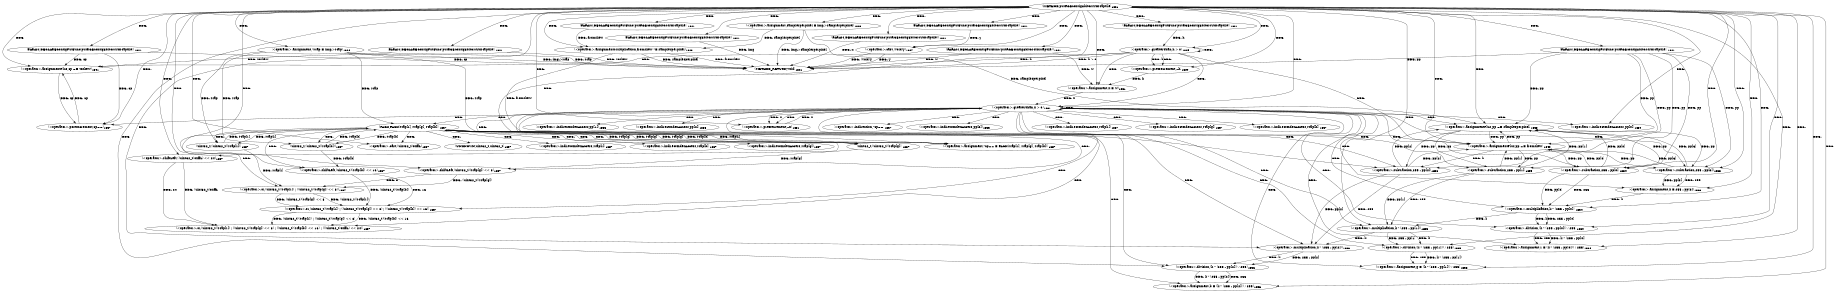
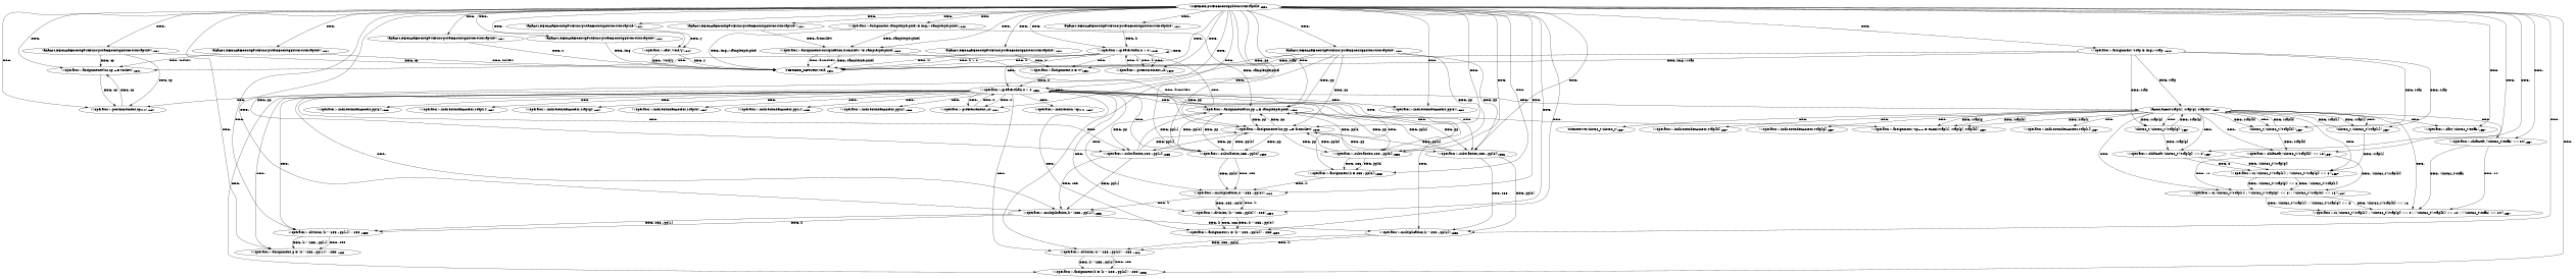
  digraph {
    n1 [label=<(METHOD,putRGBcontig8bitCMYKMaptile)<SUB>1821</SUB>>]
    n2 [label=<(PARAM,DECLAREContigPutFunc(putRGBcontig8bitCMYKMaptile))<SUB>1821</SUB>>]
    n3 [label=<(PARAM,DECLAREContigPutFunc(putRGBcontig8bitCMYKMaptile))<SUB>1821</SUB>>]
    n4 [label=<(PARAM,DECLAREContigPutFunc(putRGBcontig8bitCMYKMaptile))<SUB>1821</SUB>>]
    n5 [label=<(PARAM,DECLAREContigPutFunc(putRGBcontig8bitCMYKMaptile))<SUB>1821</SUB>>]
    n6 [label=<(PARAM,DECLAREContigPutFunc(putRGBcontig8bitCMYKMaptile))<SUB>1821</SUB>>]
    n7 [label=<(PARAM,DECLAREContigPutFunc(putRGBcontig8bitCMYKMaptile))<SUB>1821</SUB>>]
    n8 [label=<(PARAM,DECLAREContigPutFunc(putRGBcontig8bitCMYKMaptile))<SUB>1821</SUB>>]
    n9 [label=<(PARAM,DECLAREContigPutFunc(putRGBcontig8bitCMYKMaptile))<SUB>1821</SUB>>]
    n10 [label=<(PARAM,DECLAREContigPutFunc(putRGBcontig8bitCMYKMaptile))<SUB>1821</SUB>>]
    n11 [label=<(&lt;operator&gt;.assignment,samplesperpixel = img-&gt;samplesperpixel)<SUB>1823</SUB>>]
    n12 [label=<(&lt;operator&gt;.assignment,*Map = img-&gt;Map)<SUB>1824</SUB>>]
    n13 [label=<(&lt;operator&gt;.cast,(void)y)<SUB>1827</SUB>>]
    n14 [label=<(&lt;operator&gt;.assignmentMultiplication,fromskew *= samplesperpixel)<SUB>1828</SUB>>]
    n15 [label=<(&lt;operator&gt;.greaterThan,h &gt; 0)<SUB>1829</SUB>>]
    n16 [label=<(&lt;operator&gt;.preDecrement,--h)<SUB>1829</SUB>>]
    n17 [label=<(&lt;operator&gt;.assignmentPlus,pp += fromskew)<SUB>1840</SUB>>]
    n18 [label=<(&lt;operator&gt;.assignmentPlus,cp += toskew)<SUB>1841</SUB>>]
    n19 [label=<(&lt;operator&gt;.greaterThan,x &gt; 0)<SUB>1831</SUB>>]
    n20 [label=<(&lt;operator&gt;.preDecrement,--x)<SUB>1831</SUB>>]
    n21 [label=<(&lt;operator&gt;.assignment,x = w)<SUB>1831</SUB>>]
    n22 [label=<(&lt;operator&gt;.assignment,k = 255 - pp[3])<SUB>1833</SUB>>]
    n23 [label=<(&lt;operator&gt;.assignment,r = (k * (255 - pp[0])) / 255)<SUB>1834</SUB>>]
    n24 [label=<(&lt;operator&gt;.assignment,g = (k * (255 - pp[1])) / 255)<SUB>1835</SUB>>]
    n25 [label=<(&lt;operator&gt;.assignment,b = (k * (255 - pp[2])) / 255)<SUB>1836</SUB>>]
    n26 [label=<(&lt;operator&gt;.assignmentPlus,pp += samplesperpixel)<SUB>1838</SUB>>]
    n27 [label=<(&lt;operator&gt;.subtraction,255 - pp[3])<SUB>1833</SUB>>]
    n28 [label=<(&lt;operator&gt;.division,(k * (255 - pp[0])) / 255)<SUB>1834</SUB>>]
    n29 [label=<(&lt;operator&gt;.division,(k * (255 - pp[1])) / 255)<SUB>1835</SUB>>]
    n30 [label=<(&lt;operator&gt;.division,(k * (255 - pp[2])) / 255)<SUB>1836</SUB>>]
    n31 [label=<(&lt;operator&gt;.multiplication,k * (255 - pp[0]))<SUB>1834</SUB>>]
    n32 [label=<(&lt;operator&gt;.multiplication,k * (255 - pp[1]))<SUB>1835</SUB>>]
    n33 [label=<(&lt;operator&gt;.multiplication,k * (255 - pp[2]))<SUB>1836</SUB>>]
    n34 [label=<(&lt;operator&gt;.postIncrement,cp++)<SUB>1837</SUB>>]
    n35 [label=<(&lt;operator&gt;.subtraction,255 - pp[0])<SUB>1834</SUB>>]
    n36 [label=<(&lt;operator&gt;.subtraction,255 - pp[2])<SUB>1836</SUB>>]
    n37 [label=<(&lt;operator&gt;.shiftLeft,((uint32_t)0xffL) &lt;&lt; 24)<SUB>1837</SUB>>]
    n38 [label=<(&lt;operator&gt;.shiftLeft,(uint32_t)(Map[b]) &lt;&lt; 16)<SUB>1837</SUB>>]
    n39 [label=<(&lt;operator&gt;.cast,(uint32_t)0xffL)<SUB>1837</SUB>>]
    n40 [label=<(&lt;operator&gt;.shiftLeft,(uint32_t)(Map[g]) &lt;&lt; 8)<SUB>1837</SUB>>]
    n41 [label=<(&lt;operator&gt;.indirectIndexAccess,pp[0])<SUB>1834</SUB>>]
    n42 [label=<(METHOD_RETURN,void)<SUB>1821</SUB>>]
    n43 [label=<(&lt;operator&gt;.subtraction,255 - pp[1])<SUB>1835</SUB>>]
    n44 [label=<(PACK,PACK(Map[r], Map[g], Map[b]))<SUB>1837</SUB>>]
    n45 [label=<(uint32_t,(uint32_t)(Map[r]))<SUB>1837</SUB>>]
    n46 [label=<(uint32_t,(uint32_t)(Map[b]))<SUB>1837</SUB>>]
    n47 [label=<(uint32_t,(uint32_t)(Map[g]))<SUB>1837</SUB>>]
    n48 [label=<(&lt;operator&gt;.assignment,*cp++ = PACK(Map[r], Map[g], Map[b]))<SUB>1837</SUB>>]
    n49 [label=<(&lt;operator&gt;.indirection,*cp++)<SUB>1837</SUB>>]
    n50 [label=<(&lt;operator&gt;.indirectIndexAccess,pp[3])<SUB>1833</SUB>>]
    n51 [label=<(&lt;operator&gt;.indirectIndexAccess,Map[r])<SUB>1837</SUB>>]
    n52 [label=<(&lt;operator&gt;.indirectIndexAccess,Map[g])<SUB>1837</SUB>>]
    n53 [label=<(&lt;operator&gt;.indirectIndexAccess,Map[b])<SUB>1837</SUB>>]
    n54 [label=<(&lt;operator&gt;.indirectIndexAccess,pp[1])<SUB>1835</SUB>>]
    n55 [label=<(&lt;operator&gt;.indirectIndexAccess,pp[2])<SUB>1836</SUB>>]
    n56 [label=<(&lt;operator&gt;.or,(uint32_t)(Map[r]) | ((uint32_t)(Map[g]) &lt;&lt; 8) | ((uint32_t)(Map[b]) &lt;&lt; 16) | (((uint32_t)0xffL) &lt;&lt; 24))<SUB>1837</SUB>>]
    n57 [label=<(&lt;operator&gt;.or,(uint32_t)(Map[r]) | ((uint32_t)(Map[g]) &lt;&lt; 8) | ((uint32_t)(Map[b]) &lt;&lt; 16))<SUB>1837</SUB>>]
    n58 [label=<(&lt;operator&gt;.or,(uint32_t)(Map[r]) | ((uint32_t)(Map[g]) &lt;&lt; 8))<SUB>1837</SUB>>]
    n59 [label=<(UNKNOWN,uint32_t,uint32_t)<SUB>1837</SUB>>]
    n60 [label=<(&lt;operator&gt;.indirectIndexAccess,Map[r])<SUB>1837</SUB>>]
    n61 [label=<(&lt;operator&gt;.indirectIndexAccess,Map[b])<SUB>1837</SUB>>]
    n62 [label=<(&lt;operator&gt;.indirectIndexAccess,Map[g])<SUB>1837</SUB>>]
    n1 -> n2 [label="DDG: "]
    n1 -> n3 [label="DDG: "]
    n1 -> n4 [label="DDG: "]
    n1 -> n5 [label="DDG: "]
    n1 -> n6 [label="DDG: "]
    n1 -> n7 [label="DDG: "]
    n1 -> n8 [label="DDG: "]
    n1 -> n9 [label="DDG: "]
    n1 -> n10 [label="DDG: "]
    n1 -> n11 [label="DDG: "]
    n1 -> n12 [label="DDG: "]
    n1 -> n13 [label="DDG: "]
    n1 -> n14 [label="DDG: "]
    n1 -> n15 [label="DDG: "]
    n1 -> n16 [label="DDG: "]
    n1 -> n17 [label="DDG: "]
    n1 -> n18 [label="DDG: "]
    n1 -> n19 [label="DDG: "]
    n1 -> n20 [label="DDG: "]
    n1 -> n21 [label="DDG: "]
    n1 -> n22 [label="DDG: "]
    n1 -> n23 [label="DDG: "]
    n1 -> n24 [label="DDG: "]
    n1 -> n25 [label="DDG: "]
    n1 -> n26 [label="DDG: "]
    n1 -> n27 [label="DDG: "]
    n1 -> n28 [label="DDG: "]
    n1 -> n29 [label="DDG: "]
    n1 -> n30 [label="DDG: "]
    n1 -> n31 [label="DDG: "]
    n1 -> n32 [label="DDG: "]
    n1 -> n33 [label="DDG: "]
    n1 -> n34 [label="DDG: "]
    n1 -> n35 [label="DDG: "]
    n1 -> n36 [label="DDG: "]
    n1 -> n37 [label="DDG: "]
    n1 -> n38 [label="DDG: "]
    n1 -> n39 [label="DDG: "]
    n1 -> n40 [label="DDG: "]
    n1 -> n41 [label="DDG: "]
    n2 -> n42 [label="DDG: img"]
    n3 -> n18 [label="DDG: cp"]
    n3 -> n34 [label="DDG: cp"]
    n3 -> n42 [label="DDG: cp"]
    n4 -> n42 [label="DDG: x"]
    n5 -> n13 [label="DDG: y"]
    n6 -> n21 [label="DDG: w"]
    n6 -> n42 [label="DDG: w"]
    n7 -> n15 [label="DDG: h"]
    n8 -> n14 [label="DDG: fromskew"]
    n9 -> n18 [label="DDG: toskew"]
    n9 -> n42 [label="DDG: toskew"]
    n10 -> n17 [label="DDG: pp"]
    n10 -> n26 [label="DDG: pp"]
    n10 -> n27 [label="DDG: pp"]
    n10 -> n35 [label="DDG: pp"]
    n10 -> n36 [label="DDG: pp"]
    n10 -> n42 [label="DDG: pp"]
    n10 -> n43 [label="DDG: pp"]
    n11 -> n14 [label="DDG: samplesperpixel"]
    n11 -> n26 [label="DDG: samplesperpixel"]
    n11 -> n42 [label="DDG: img-&gt;samplesperpixel"]
    n12 -> n42 [label="DDG: Map"]
    n12 -> n42 [label="DDG: img-&gt;Map"]
    n12 -> n44 [label="DDG: Map"]
    n12 -> n45 [label="DDG: Map"]
    n12 -> n46 [label="DDG: Map"]
    n12 -> n47 [label="DDG: Map"]
    n13 -> n42 [label="DDG: y"]
    n13 -> n42 [label="DDG: (void)y"]
    n14 -> n17 [label="DDG: fromskew"]
    n14 -> n42 [label="DDG: fromskew"]
    n14 -> n42 [label="DDG: samplesperpixel"]
    n15 -> n15 [label="CDG: "]
    n15 -> n16 [label="DDG: h"]
    n15 -> n16 [label="CDG: "]
    n15 -> n17 [label="CDG: "]
    n15 -> n18 [label="CDG: "]
    n15 -> n19 [label="CDG: "]
    n15 -> n21 [label="CDG: "]
    n15 -> n42 [label="DDG: h"]
    n15 -> n42 [label="DDG: h &gt; 0"]
-   n16 -> n21 [label="DDG: h"]
+   n16 -> n15 [label="DDG: h"]
    n17 -> n26 [label="DDG: pp"]
    n17 -> n27 [label="DDG: pp"]
    n17 -> n35 [label="DDG: pp"]
-   n17 -> n36 [label="DDG: h"]
+   n17 -> n36 [label="DDG: pp"]
    n17 -> n43 [label="DDG: pp"]
    n18 -> n34 [label="DDG: cp"]
    n19 -> n19 [label="CDG: "]
    n19 -> n20 [label="DDG: x"]
    n19 -> n20 [label="CDG: "]
    n19 -> n22 [label="CDG: "]
    n19 -> n23 [label="CDG: "]
    n19 -> n24 [label="CDG: "]
    n19 -> n25 [label="CDG: "]
    n19 -> n26 [label="CDG: "]
    n19 -> n27 [label="CDG: "]
    n19 -> n28 [label="CDG: "]
    n19 -> n29 [label="CDG: "]
    n19 -> n30 [label="CDG: "]
    n19 -> n31 [label="CDG: "]
    n19 -> n32 [label="CDG: "]
    n19 -> n33 [label="CDG: "]
    n19 -> n34 [label="CDG: "]
    n19 -> n35 [label="CDG: "]
    n19 -> n36 [label="CDG: "]
    n19 -> n41 [label="CDG: "]
    n19 -> n43 [label="CDG: "]
    n19 -> n44 [label="CDG: "]
    n19 -> n48 [label="CDG: "]
    n19 -> n49 [label="CDG: "]
    n19 -> n50 [label="CDG: "]
    n19 -> n51 [label="CDG: "]
    n19 -> n52 [label="CDG: "]
    n19 -> n53 [label="CDG: "]
    n19 -> n54 [label="CDG: "]
    n19 -> n55 [label="CDG: "]
    n20 -> n19 [label="DDG: x"]
    n21 -> n19 [label="DDG: x"]
    n22 -> n31 [label="DDG: k"]
    n26 -> n17 [label="DDG: pp"]
    n26 -> n27 [label="DDG: pp"]
    n26 -> n35 [label="DDG: pp"]
    n26 -> n36 [label="DDG: pp"]
    n26 -> n43 [label="DDG: pp"]
    n27 -> n17 [label="DDG: pp[3]"]
    n27 -> n22 [label="DDG: 255"]
    n27 -> n22 [label="DDG: pp[3]"]
    n27 -> n26 [label="DDG: pp[3]"]
    n28 -> n23 [label="DDG: k * (255 - pp[0])"]
    n28 -> n23 [label="DDG: 255"]
    n29 -> n24 [label="DDG: k * (255 - pp[1])"]
    n29 -> n24 [label="DDG: 255"]
    n30 -> n25 [label="DDG: k * (255 - pp[2])"]
    n30 -> n25 [label="DDG: 255"]
    n31 -> n28 [label="DDG: k"]
    n31 -> n28 [label="DDG: 255 - pp[0]"]
    n31 -> n32 [label="DDG: k"]
    n32 -> n29 [label="DDG: k"]
    n32 -> n29 [label="DDG: 255 - pp[1]"]
    n32 -> n33 [label="DDG: k"]
    n33 -> n30 [label="DDG: k"]
    n33 -> n30 [label="DDG: 255 - pp[2]"]
    n34 -> n18 [label="DDG: cp"]
    n35 -> n17 [label="DDG: pp[0]"]
    n35 -> n26 [label="DDG: pp[0]"]
    n35 -> n31 [label="DDG: 255"]
    n35 -> n31 [label="DDG: pp[0]"]
    n36 -> n17 [label="DDG: pp[2]"]
    n36 -> n26 [label="DDG: pp[2]"]
    n36 -> n33 [label="DDG: 255"]
    n36 -> n33 [label="DDG: pp[2]"]
    n37 -> n56 [label="DDG: (uint32_t)0xffL"]
    n37 -> n56 [label="DDG: 24"]
    n38 -> n57 [label="DDG: (uint32_t)(Map[b])"]
    n38 -> n57 [label="DDG: 16"]
    n40 -> n58 [label="DDG: (uint32_t)(Map[g])"]
    n40 -> n58 [label="DDG: 8"]
    n43 -> n17 [label="DDG: pp[1]"]
    n43 -> n26 [label="DDG: pp[1]"]
    n43 -> n32 [label="DDG: 255"]
    n43 -> n32 [label="DDG: pp[1]"]
    n44 -> n37 [label="CDG: "]
    n44 -> n38 [label="CDG: "]
    n44 -> n39 [label="CDG: "]
    n44 -> n40 [label="CDG: "]
    n44 -> n45 [label="DDG: Map[r]"]
    n44 -> n45 [label="CDG: "]
    n44 -> n46 [label="DDG: Map[b]"]
    n44 -> n46 [label="CDG: "]
    n44 -> n47 [label="DDG: Map[g]"]
    n44 -> n47 [label="CDG: "]
    n44 -> n48 [label="DDG: Map[r]"]
    n44 -> n48 [label="DDG: Map[g]"]
    n44 -> n48 [label="DDG: Map[b]"]
    n44 -> n56 [label="CDG: "]
    n44 -> n57 [label="CDG: "]
    n44 -> n58 [label="CDG: "]
    n44 -> n59 [label="CDG: "]
    n44 -> n60 [label="CDG: "]
    n44 -> n61 [label="CDG: "]
    n44 -> n62 [label="CDG: "]
    n45 -> n44 [label="DDG: Map[r]"]
    n45 -> n58 [label="DDG: Map[r]"]
    n46 -> n38 [label="DDG: Map[b]"]
    n46 -> n44 [label="DDG: Map[b]"]
    n47 -> n40 [label="DDG: Map[g]"]
    n47 -> n44 [label="DDG: Map[g]"]
    n57 -> n56 [label="DDG: (uint32_t)(Map[r]) | ((uint32_t)(Map[g]) &lt;&lt; 8)"]
    n57 -> n56 [label="DDG: (uint32_t)(Map[b]) &lt;&lt; 16"]
    n58 -> n57 [label="DDG: (uint32_t)(Map[r])"]
    n58 -> n57 [label="DDG: (uint32_t)(Map[g]) &lt;&lt; 8"]
  }
